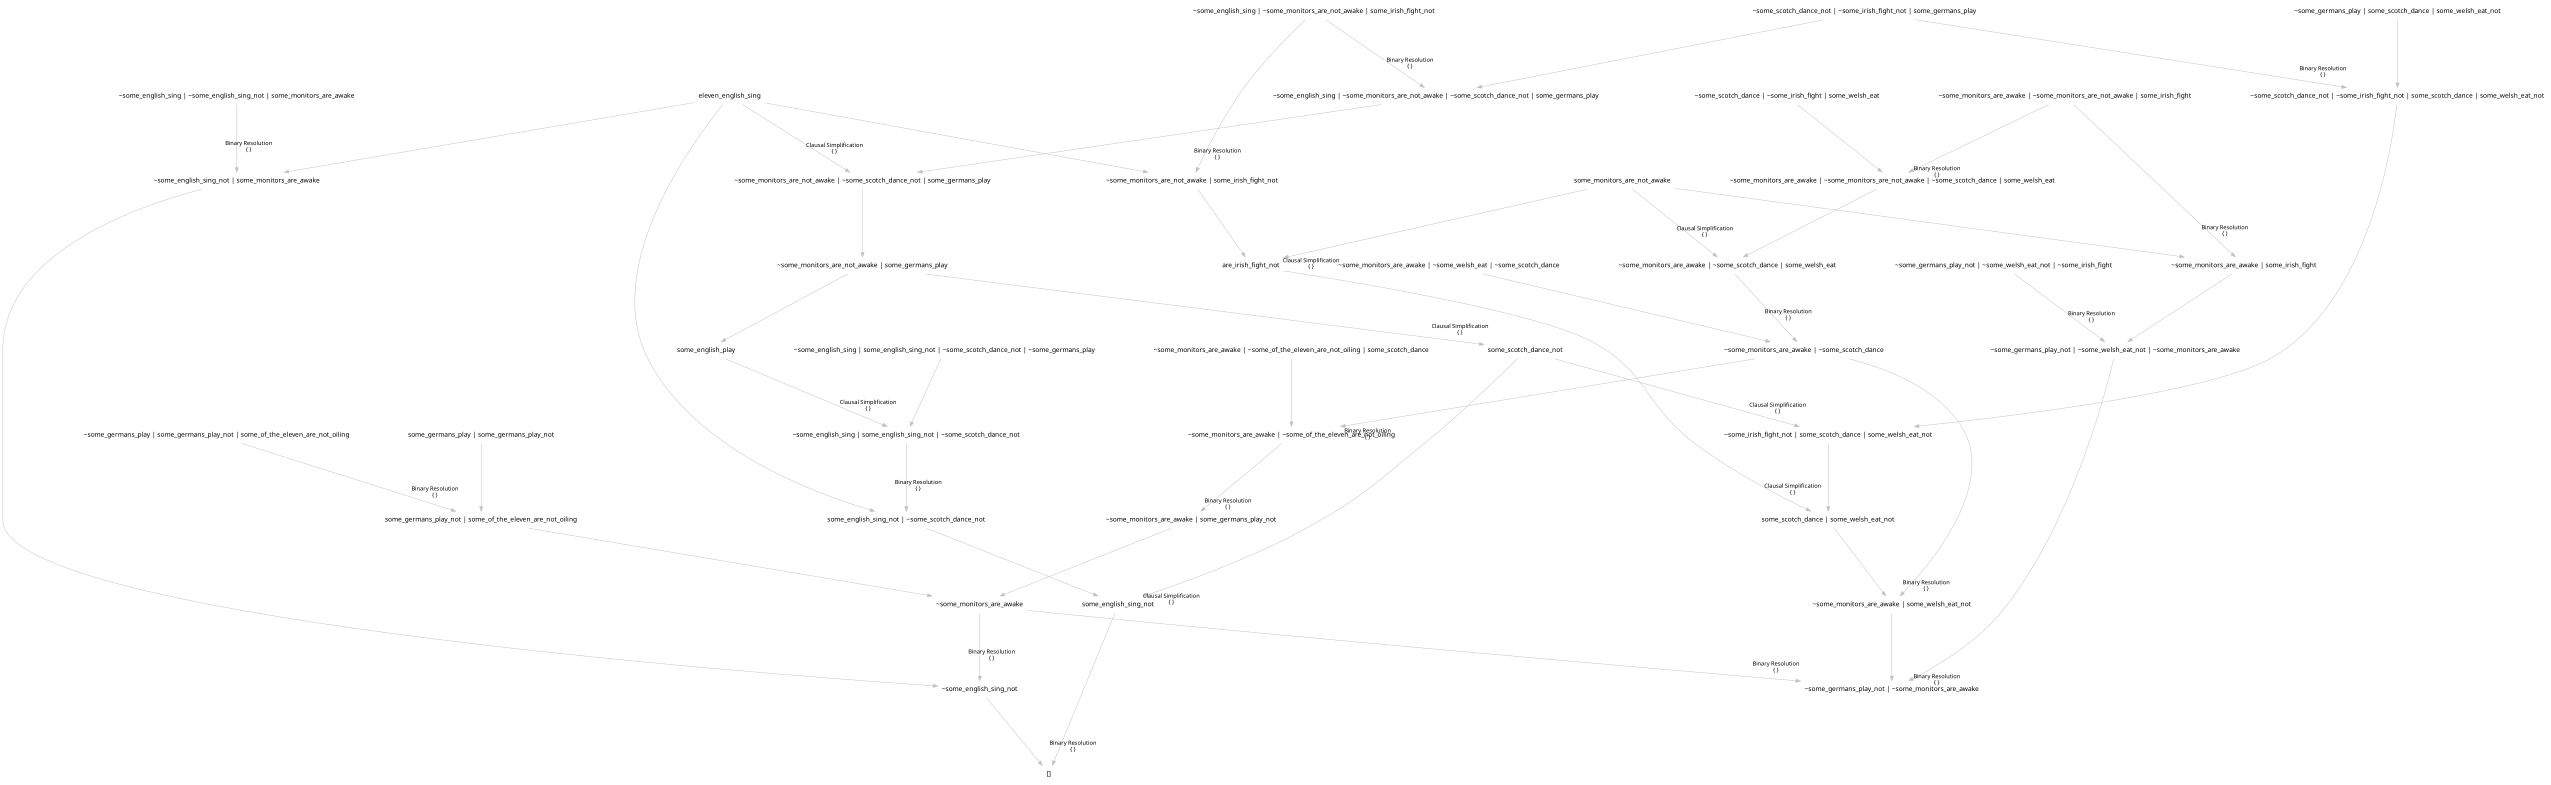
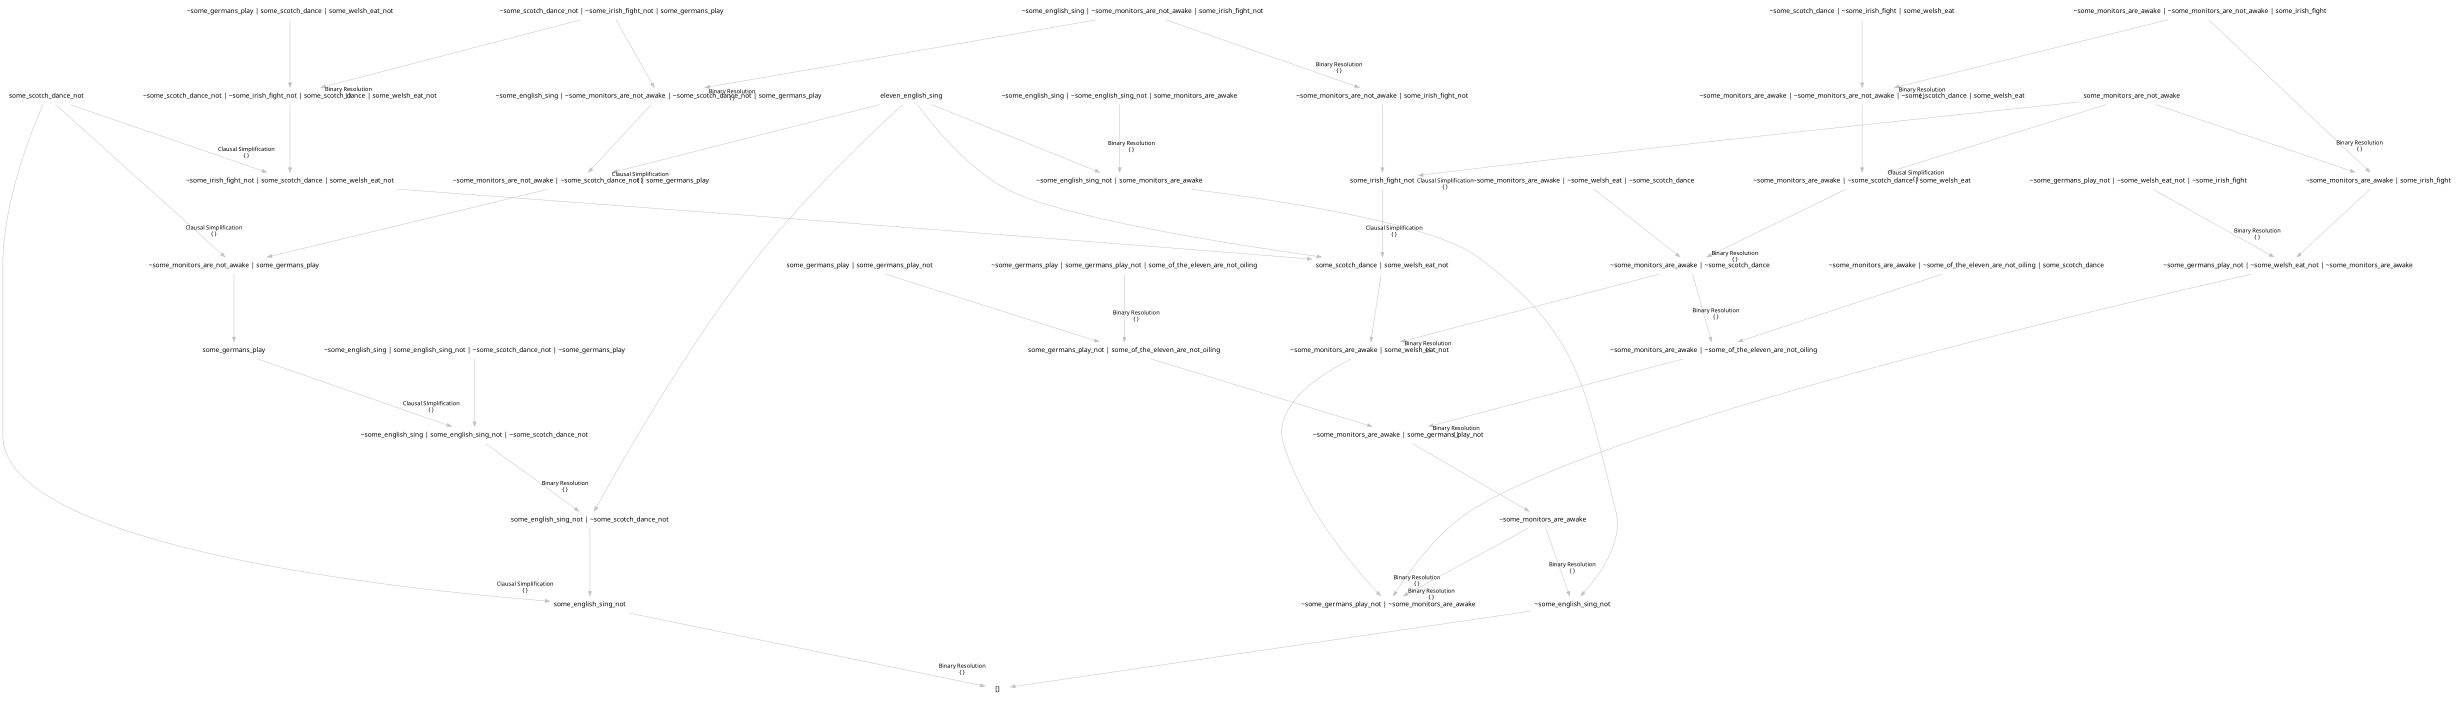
  digraph {
    fontname="Noto Sans"
    nodesep=1.5
    ranksep=2
    node [fontname="Noto Sans" shape=plaintext]
    edge [color=gray fontname="Noto Sans"]
    some_english_sing_not
    "[]"
    some_scotch_dance_not
    "~some_monitors_are_not_awake | some_germans_play"
    "~some_irish_fight_not | some_scotch_dance | some_welsh_eat_not"
-   some_germans_play [label=some_english_play]
+   some_germans_play
    "some_scotch_dance | some_welsh_eat_not"
    "some_english_sing_not | ~some_scotch_dance_not"
    "~some_english_sing | some_english_sing_not | ~some_scotch_dance_not"
    some_monitors_are_not_awake
    "~some_monitors_are_awake | some_irish_fight"
    "~some_monitors_are_awake | ~some_scotch_dance | some_welsh_eat"
-   some_irish_fight_not [label=are_irish_fight_not]
+   some_irish_fight_not
    "~some_germans_play_not | ~some_welsh_eat_not | ~some_monitors_are_awake"
    "~some_monitors_are_awake | ~some_scotch_dance"
    "~some_monitors_are_not_awake | ~some_scotch_dance_not | some_germans_play"
    n17 [label=eleven_english_sing]
    "~some_monitors_are_not_awake | some_irish_fight_not"
    "~some_english_sing_not | some_monitors_are_awake"
    "~some_english_sing_not"
    "~some_english_sing | ~some_monitors_are_not_awake | ~some_scotch_dance_not | some_germans_play"
    "~some_english_sing | ~some_monitors_are_not_awake | some_irish_fight_not"
    "~some_scotch_dance_not | ~some_irish_fight_not | some_germans_play"
    "~some_scotch_dance_not | ~some_irish_fight_not | some_scotch_dance | some_welsh_eat_not"
    "~some_english_sing | some_english_sing_not | ~some_scotch_dance_not | ~some_germans_play"
    "~some_monitors_are_awake"
    "~some_germans_play_not | ~some_monitors_are_awake"
    "~some_germans_play_not | ~some_welsh_eat_not | ~some_irish_fight"
    "~some_monitors_are_awake | ~some_monitors_are_not_awake | some_irish_fight"
    "~some_monitors_are_awake | ~some_monitors_are_not_awake | ~some_scotch_dance | some_welsh_eat"
    "~some_monitors_are_awake | some_welsh_eat_not"
    "~some_monitors_are_awake | ~some_of_the_eleven_are_not_oiling"
    "~some_monitors_are_awake | some_germans_play_not"
    "~some_scotch_dance | ~some_irish_fight | some_welsh_eat"
    "~some_monitors_are_awake | ~some_welsh_eat | ~some_scotch_dance"
    "~some_germans_play | some_scotch_dance | some_welsh_eat_not"
    "~some_monitors_are_awake | ~some_of_the_eleven_are_not_oiling | some_scotch_dance"
    "some_germans_play_not | some_of_the_eleven_are_not_oiling"
    "~some_germans_play | some_germans_play_not | some_of_the_eleven_are_not_oiling"
    "some_germans_play | some_germans_play_not"
    "~some_english_sing | ~some_english_sing_not | some_monitors_are_awake"
    some_english_sing_not -> "[]" [headlabel="Binary Resolution\n{ }" labeldistance=6 labelfontcolor=black labelfontsize=12]
    some_scotch_dance_not -> some_english_sing_not [headlabel="Clausal Simplification\n{ }" labeldistance=6 labelfontcolor=black labelfontsize=12]
-   "~some_monitors_are_not_awake | some_germans_play" -> some_scotch_dance_not [headlabel="Clausal Simplification\n{ }" labeldistance=6 labelfontcolor=black labelfontsize=12]
+   some_scotch_dance_not -> "~some_monitors_are_not_awake | some_germans_play" [headlabel="Clausal Simplification\n{ }" labeldistance=6 labelfontcolor=black labelfontsize=12]
    some_scotch_dance_not -> "~some_irish_fight_not | some_scotch_dance | some_welsh_eat_not" [headlabel="Clausal Simplification\n{ }" labeldistance=6 labelfontcolor=black labelfontsize=12]
    "~some_monitors_are_not_awake | some_germans_play" -> some_germans_play
    "~some_irish_fight_not | some_scotch_dance | some_welsh_eat_not" -> "some_scotch_dance | some_welsh_eat_not"
    some_germans_play -> "~some_english_sing | some_english_sing_not | ~some_scotch_dance_not" [headlabel="Clausal Simplification\n{ }" labeldistance=6 labelfontcolor=black labelfontsize=12]
    "some_scotch_dance | some_welsh_eat_not" -> "~some_monitors_are_awake | some_welsh_eat_not"
    "some_english_sing_not | ~some_scotch_dance_not" -> some_english_sing_not
    "~some_english_sing | some_english_sing_not | ~some_scotch_dance_not" -> "some_english_sing_not | ~some_scotch_dance_not" [headlabel="Binary Resolution\n{ }" labeldistance=6 labelfontcolor=black labelfontsize=12]
    some_monitors_are_not_awake -> "~some_monitors_are_awake | some_irish_fight"
    some_monitors_are_not_awake -> "~some_monitors_are_awake | ~some_scotch_dance | some_welsh_eat" [headlabel="Clausal Simplification\n{ }" labeldistance=6 labelfontcolor=black labelfontsize=12]
    some_monitors_are_not_awake -> some_irish_fight_not [headlabel="Clausal Simplification\n{ }" labeldistance=6 labelfontcolor=black labelfontsize=12]
    "~some_monitors_are_awake | some_irish_fight" -> "~some_germans_play_not | ~some_welsh_eat_not | ~some_monitors_are_awake"
    "~some_monitors_are_awake | ~some_scotch_dance | some_welsh_eat" -> "~some_monitors_are_awake | ~some_scotch_dance" [headlabel="Binary Resolution\n{ }" labeldistance=6 labelfontcolor=black labelfontsize=12]
    some_irish_fight_not -> "some_scotch_dance | some_welsh_eat_not" [headlabel="Clausal Simplification\n{ }" labeldistance=6 labelfontcolor=black labelfontsize=12]
    "~some_germans_play_not | ~some_welsh_eat_not | ~some_monitors_are_awake" -> "~some_germans_play_not | ~some_monitors_are_awake" [headlabel="Binary Resolution\n{ }" labeldistance=6 labelfontcolor=black labelfontsize=12]
    "~some_monitors_are_awake | ~some_scotch_dance" -> "~some_monitors_are_awake | some_welsh_eat_not" [headlabel="Binary Resolution\n{ }" labeldistance=6 labelfontcolor=black labelfontsize=12]
    "~some_monitors_are_awake | ~some_scotch_dance" -> "~some_monitors_are_awake | ~some_of_the_eleven_are_not_oiling" [headlabel="Binary Resolution\n{ }" labeldistance=6 labelfontcolor=black labelfontsize=12]
    "~some_monitors_are_not_awake | ~some_scotch_dance_not | some_germans_play" -> "~some_monitors_are_not_awake | some_germans_play"
    n17 -> "some_english_sing_not | ~some_scotch_dance_not"
    n17 -> "~some_monitors_are_not_awake | ~some_scotch_dance_not | some_germans_play" [headlabel="Clausal Simplification\n{ }" labeldistance=6 labelfontcolor=black labelfontsize=12]
-   n17 -> "~some_monitors_are_not_awake | some_irish_fight_not"
+   n17 -> "some_scotch_dance | some_welsh_eat_not"
    n17 -> "~some_english_sing_not | some_monitors_are_awake"
    "~some_monitors_are_not_awake | some_irish_fight_not" -> some_irish_fight_not
    "~some_english_sing_not | some_monitors_are_awake" -> "~some_english_sing_not"
    "~some_english_sing_not" -> "[]"
    "~some_english_sing | ~some_monitors_are_not_awake | ~some_scotch_dance_not | some_germans_play" -> "~some_monitors_are_not_awake | ~some_scotch_dance_not | some_germans_play"
    "~some_english_sing | ~some_monitors_are_not_awake | some_irish_fight_not" -> "~some_monitors_are_not_awake | some_irish_fight_not" [headlabel="Binary Resolution\n{ }" labeldistance=6 labelfontcolor=black labelfontsize=12]
    "~some_english_sing | ~some_monitors_are_not_awake | some_irish_fight_not" -> "~some_english_sing | ~some_monitors_are_not_awake | ~some_scotch_dance_not | some_germans_play" [headlabel="Binary Resolution\n{ }" labeldistance=6 labelfontcolor=black labelfontsize=12]
    "~some_scotch_dance_not | ~some_irish_fight_not | some_germans_play" -> "~some_english_sing | ~some_monitors_are_not_awake | ~some_scotch_dance_not | some_germans_play"
    "~some_scotch_dance_not | ~some_irish_fight_not | some_germans_play" -> "~some_scotch_dance_not | ~some_irish_fight_not | some_scotch_dance | some_welsh_eat_not" [headlabel="Binary Resolution\n{ }" labeldistance=6 labelfontcolor=black labelfontsize=12]
    "~some_scotch_dance_not | ~some_irish_fight_not | some_scotch_dance | some_welsh_eat_not" -> "~some_irish_fight_not | some_scotch_dance | some_welsh_eat_not"
    "~some_english_sing | some_english_sing_not | ~some_scotch_dance_not | ~some_germans_play" -> "~some_english_sing | some_english_sing_not | ~some_scotch_dance_not"
    "~some_monitors_are_awake" -> "~some_english_sing_not" [headlabel="Binary Resolution\n{ }" labeldistance=6 labelfontcolor=black labelfontsize=12]
    "~some_monitors_are_awake" -> "~some_germans_play_not | ~some_monitors_are_awake" [headlabel="Binary Resolution\n{ }" labeldistance=6 labelfontcolor=black labelfontsize=12]
    "~some_germans_play_not | ~some_welsh_eat_not | ~some_irish_fight" -> "~some_germans_play_not | ~some_welsh_eat_not | ~some_monitors_are_awake" [headlabel="Binary Resolution\n{ }" labeldistance=6 labelfontcolor=black labelfontsize=12]
    "~some_monitors_are_awake | ~some_monitors_are_not_awake | some_irish_fight" -> "~some_monitors_are_awake | some_irish_fight" [headlabel="Binary Resolution\n{ }" labeldistance=6 labelfontcolor=black labelfontsize=12]
    "~some_monitors_are_awake | ~some_monitors_are_not_awake | some_irish_fight" -> "~some_monitors_are_awake | ~some_monitors_are_not_awake | ~some_scotch_dance | some_welsh_eat" [headlabel="Binary Resolution\n{ }" labeldistance=6 labelfontcolor=black labelfontsize=12]
    "~some_monitors_are_awake | ~some_monitors_are_not_awake | ~some_scotch_dance | some_welsh_eat" -> "~some_monitors_are_awake | ~some_scotch_dance | some_welsh_eat"
    "~some_monitors_are_awake | some_welsh_eat_not" -> "~some_germans_play_not | ~some_monitors_are_awake"
    "~some_monitors_are_awake | ~some_of_the_eleven_are_not_oiling" -> "~some_monitors_are_awake | some_germans_play_not" [headlabel="Binary Resolution\n{ }" labeldistance=6 labelfontcolor=black labelfontsize=12]
    "~some_monitors_are_awake | some_germans_play_not" -> "~some_monitors_are_awake"
    "~some_scotch_dance | ~some_irish_fight | some_welsh_eat" -> "~some_monitors_are_awake | ~some_monitors_are_not_awake | ~some_scotch_dance | some_welsh_eat"
    "~some_monitors_are_awake | ~some_welsh_eat | ~some_scotch_dance" -> "~some_monitors_are_awake | ~some_scotch_dance"
    "~some_germans_play | some_scotch_dance | some_welsh_eat_not" -> "~some_scotch_dance_not | ~some_irish_fight_not | some_scotch_dance | some_welsh_eat_not"
    "~some_monitors_are_awake | ~some_of_the_eleven_are_not_oiling | some_scotch_dance" -> "~some_monitors_are_awake | ~some_of_the_eleven_are_not_oiling"
-   "some_germans_play_not | some_of_the_eleven_are_not_oiling" -> "~some_monitors_are_awake"
+   "some_germans_play_not | some_of_the_eleven_are_not_oiling" -> "~some_monitors_are_awake | some_germans_play_not"
    "~some_germans_play | some_germans_play_not | some_of_the_eleven_are_not_oiling" -> "some_germans_play_not | some_of_the_eleven_are_not_oiling" [headlabel="Binary Resolution\n{ }" labeldistance=6 labelfontcolor=black labelfontsize=12]
    "some_germans_play | some_germans_play_not" -> "some_germans_play_not | some_of_the_eleven_are_not_oiling"
    "~some_english_sing | ~some_english_sing_not | some_monitors_are_awake" -> "~some_english_sing_not | some_monitors_are_awake" [headlabel="Binary Resolution\n{ }" labeldistance=6 labelfontcolor=black labelfontsize=12]
  }
